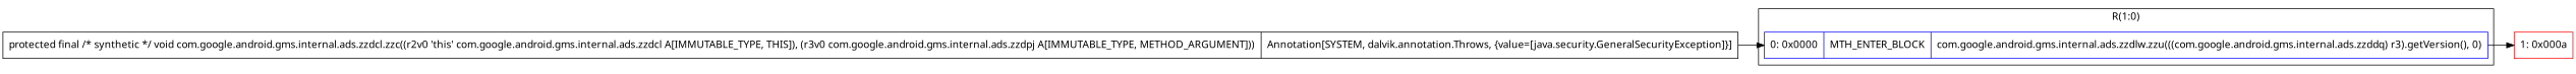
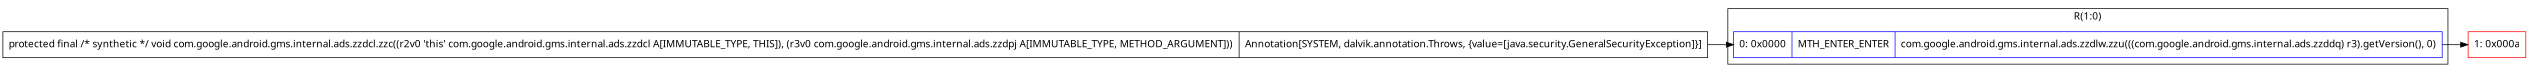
  digraph {
    rankdir=LR
    fontname="Noto Sans"
    node [shape=record fontname="Noto Sans"]
    edge [fontname="Noto Sans"]
-   n1 [color=blue label="{0\:\ 0x0000|MTH_ENTER_BLOCK\l|com.google.android.gms.internal.ads.zzdlw.zzu(((com.google.android.gms.internal.ads.zzddq) r3).getVersion(), 0)\l}"]
+   n1 [color=blue label="{0\:\ 0x0000|MTH_ENTER_ENTER\l|com.google.android.gms.internal.ads.zzdlw.zzu(((com.google.android.gms.internal.ads.zzddq) r3).getVersion(), 0)\l}"]
    n2 [color=red label="{1\:\ 0x000a}"]
    n3 [label="{protected final \/* synthetic *\/ void com.google.android.gms.internal.ads.zzdcl.zzc((r2v0 'this' com.google.android.gms.internal.ads.zzdcl A[IMMUTABLE_TYPE, THIS]), (r3v0 com.google.android.gms.internal.ads.zzdpj A[IMMUTABLE_TYPE, METHOD_ARGUMENT]))  | Annotation[SYSTEM, dalvik.annotation.Throws, \{value=[java.security.GeneralSecurityException]\}]\l}"]
    subgraph cluster_1 {
      label="R(1:0)"
      n1
    }
    n1 -> n2
    n3 -> n1
  }
